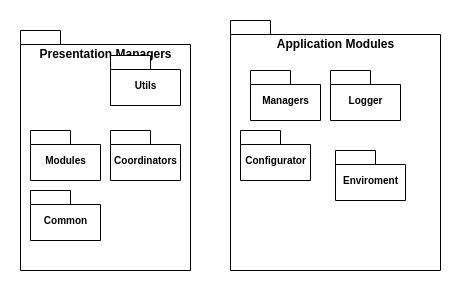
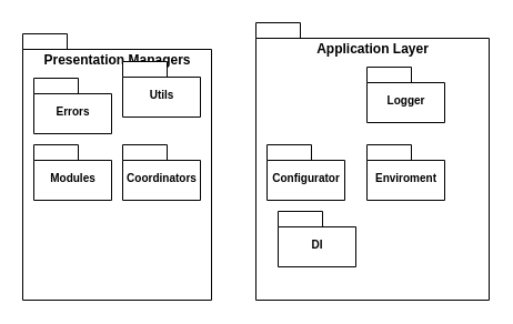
  <mxCell id="0" />
  <mxCell id="1" style="" parent="0" />
  <mxCell id="2" value="" style="group" parent="1" vertex="1" connectable="0"><mxGeometry x="20" y="30" width="170" height="240" as="geometry" /></mxCell>
  <mxCell id="3" value="Presentation Managers" style="shape=folder;fontStyle=1;spacingTop=10;tabWidth=40;tabHeight=14;tabPosition=left;html=1;verticalAlign=top;" parent="2" vertex="1"><mxGeometry width="170" height="240" as="geometry" /></mxCell>
+ <mxCell id="4" value="Errors" style="shape=folder;fontStyle=1;spacingTop=10;tabWidth=40;tabHeight=14;tabPosition=left;html=1;fontSize=10;" parent="2" vertex="1"><mxGeometry x="10" y="40" width="70" height="50" as="geometry" /></mxCell>
  <mxCell id="5" value="Utils" style="shape=folder;fontStyle=1;spacingTop=10;tabWidth=40;tabHeight=14;tabPosition=left;html=1;fontSize=10;" parent="2" vertex="1"><mxGeometry x="90" y="25" width="70" height="50" as="geometry" /></mxCell>
  <mxCell id="6" value="Coordinators" style="shape=folder;fontStyle=1;spacingTop=10;tabWidth=40;tabHeight=14;tabPosition=left;html=1;fontSize=10;" parent="2" vertex="1"><mxGeometry x="90" y="100" width="70" height="50" as="geometry" /></mxCell>
  <mxCell id="7" value="Modules" style="shape=folder;fontStyle=1;spacingTop=10;tabWidth=40;tabHeight=14;tabPosition=left;html=1;fontSize=10;" parent="2" vertex="1"><mxGeometry x="10" y="100" width="70" height="50" as="geometry" /></mxCell>
- <mxCell id="8" value="Common" style="shape=folder;fontStyle=1;spacingTop=10;tabWidth=40;tabHeight=14;tabPosition=left;html=1;fontSize=10;" parent="2" vertex="1"><mxGeometry x="10" y="160" width="70" height="50" as="geometry" /></mxCell>
  <mxCell id="9" value="" style="group" parent="1" vertex="1" connectable="0"><mxGeometry x="230" y="20" width="210" height="250" as="geometry" /></mxCell>
- <mxCell id="10" value="Application Modules" style="shape=folder;fontStyle=1;spacingTop=10;tabWidth=40;tabHeight=14;tabPosition=left;html=1;verticalAlign=top;" parent="9" vertex="1"><mxGeometry width="210" height="250" as="geometry" /></mxCell>
- <mxCell id="11" value="Managers" style="shape=folder;fontStyle=1;spacingTop=10;tabWidth=40;tabHeight=14;tabPosition=left;html=1;fontSize=10;" parent="9" vertex="1"><mxGeometry x="20" y="50" width="70" height="50" as="geometry" /></mxCell>
- <mxCell id="12" value="Logger" style="shape=folder;fontStyle=1;spacingTop=10;tabWidth=40;tabHeight=14;tabPosition=left;html=1;fontSize=10;" parent="9" vertex="1"><mxGeometry x="100" y="50" width="70" height="50" as="geometry" /></mxCell>
- <mxCell id="13" value="Enviroment" style="shape=folder;fontStyle=1;spacingTop=10;tabWidth=40;tabHeight=14;tabPosition=left;html=1;fontSize=10;" parent="9" vertex="1"><mxGeometry x="105" y="130" width="70" height="50" as="geometry" /></mxCell>
+ <mxCell id="10" value="Application Layer" style="shape=folder;fontStyle=1;spacingTop=10;tabWidth=40;tabHeight=14;tabPosition=left;html=1;verticalAlign=top;" parent="9" vertex="1"><mxGeometry width="210" height="250" as="geometry" /></mxCell>
+ <mxCell id="12" value="Logger" style="shape=folder;fontStyle=1;spacingTop=10;tabWidth=40;tabHeight=14;tabPosition=left;html=1;fontSize=10;" parent="9" vertex="1"><mxGeometry x="100" y="40" width="70" height="50" as="geometry" /></mxCell>
+ <mxCell id="13" value="Enviroment" style="shape=folder;fontStyle=1;spacingTop=10;tabWidth=40;tabHeight=14;tabPosition=left;html=1;fontSize=10;" parent="9" vertex="1"><mxGeometry x="100" y="110" width="70" height="50" as="geometry" /></mxCell>
  <mxCell id="14" value="Configurator" style="shape=folder;fontStyle=1;spacingTop=10;tabWidth=40;tabHeight=14;tabPosition=left;html=1;fontSize=10;" parent="9" vertex="1"><mxGeometry x="10" y="110" width="70" height="50" as="geometry" /></mxCell>
+ <mxCell id="15" value="DI" style="shape=folder;fontStyle=1;spacingTop=10;tabWidth=40;tabHeight=14;tabPosition=left;html=1;fontSize=10;" parent="9" vertex="1"><mxGeometry x="20" y="170" width="70" height="50" as="geometry" /></mxCell>
